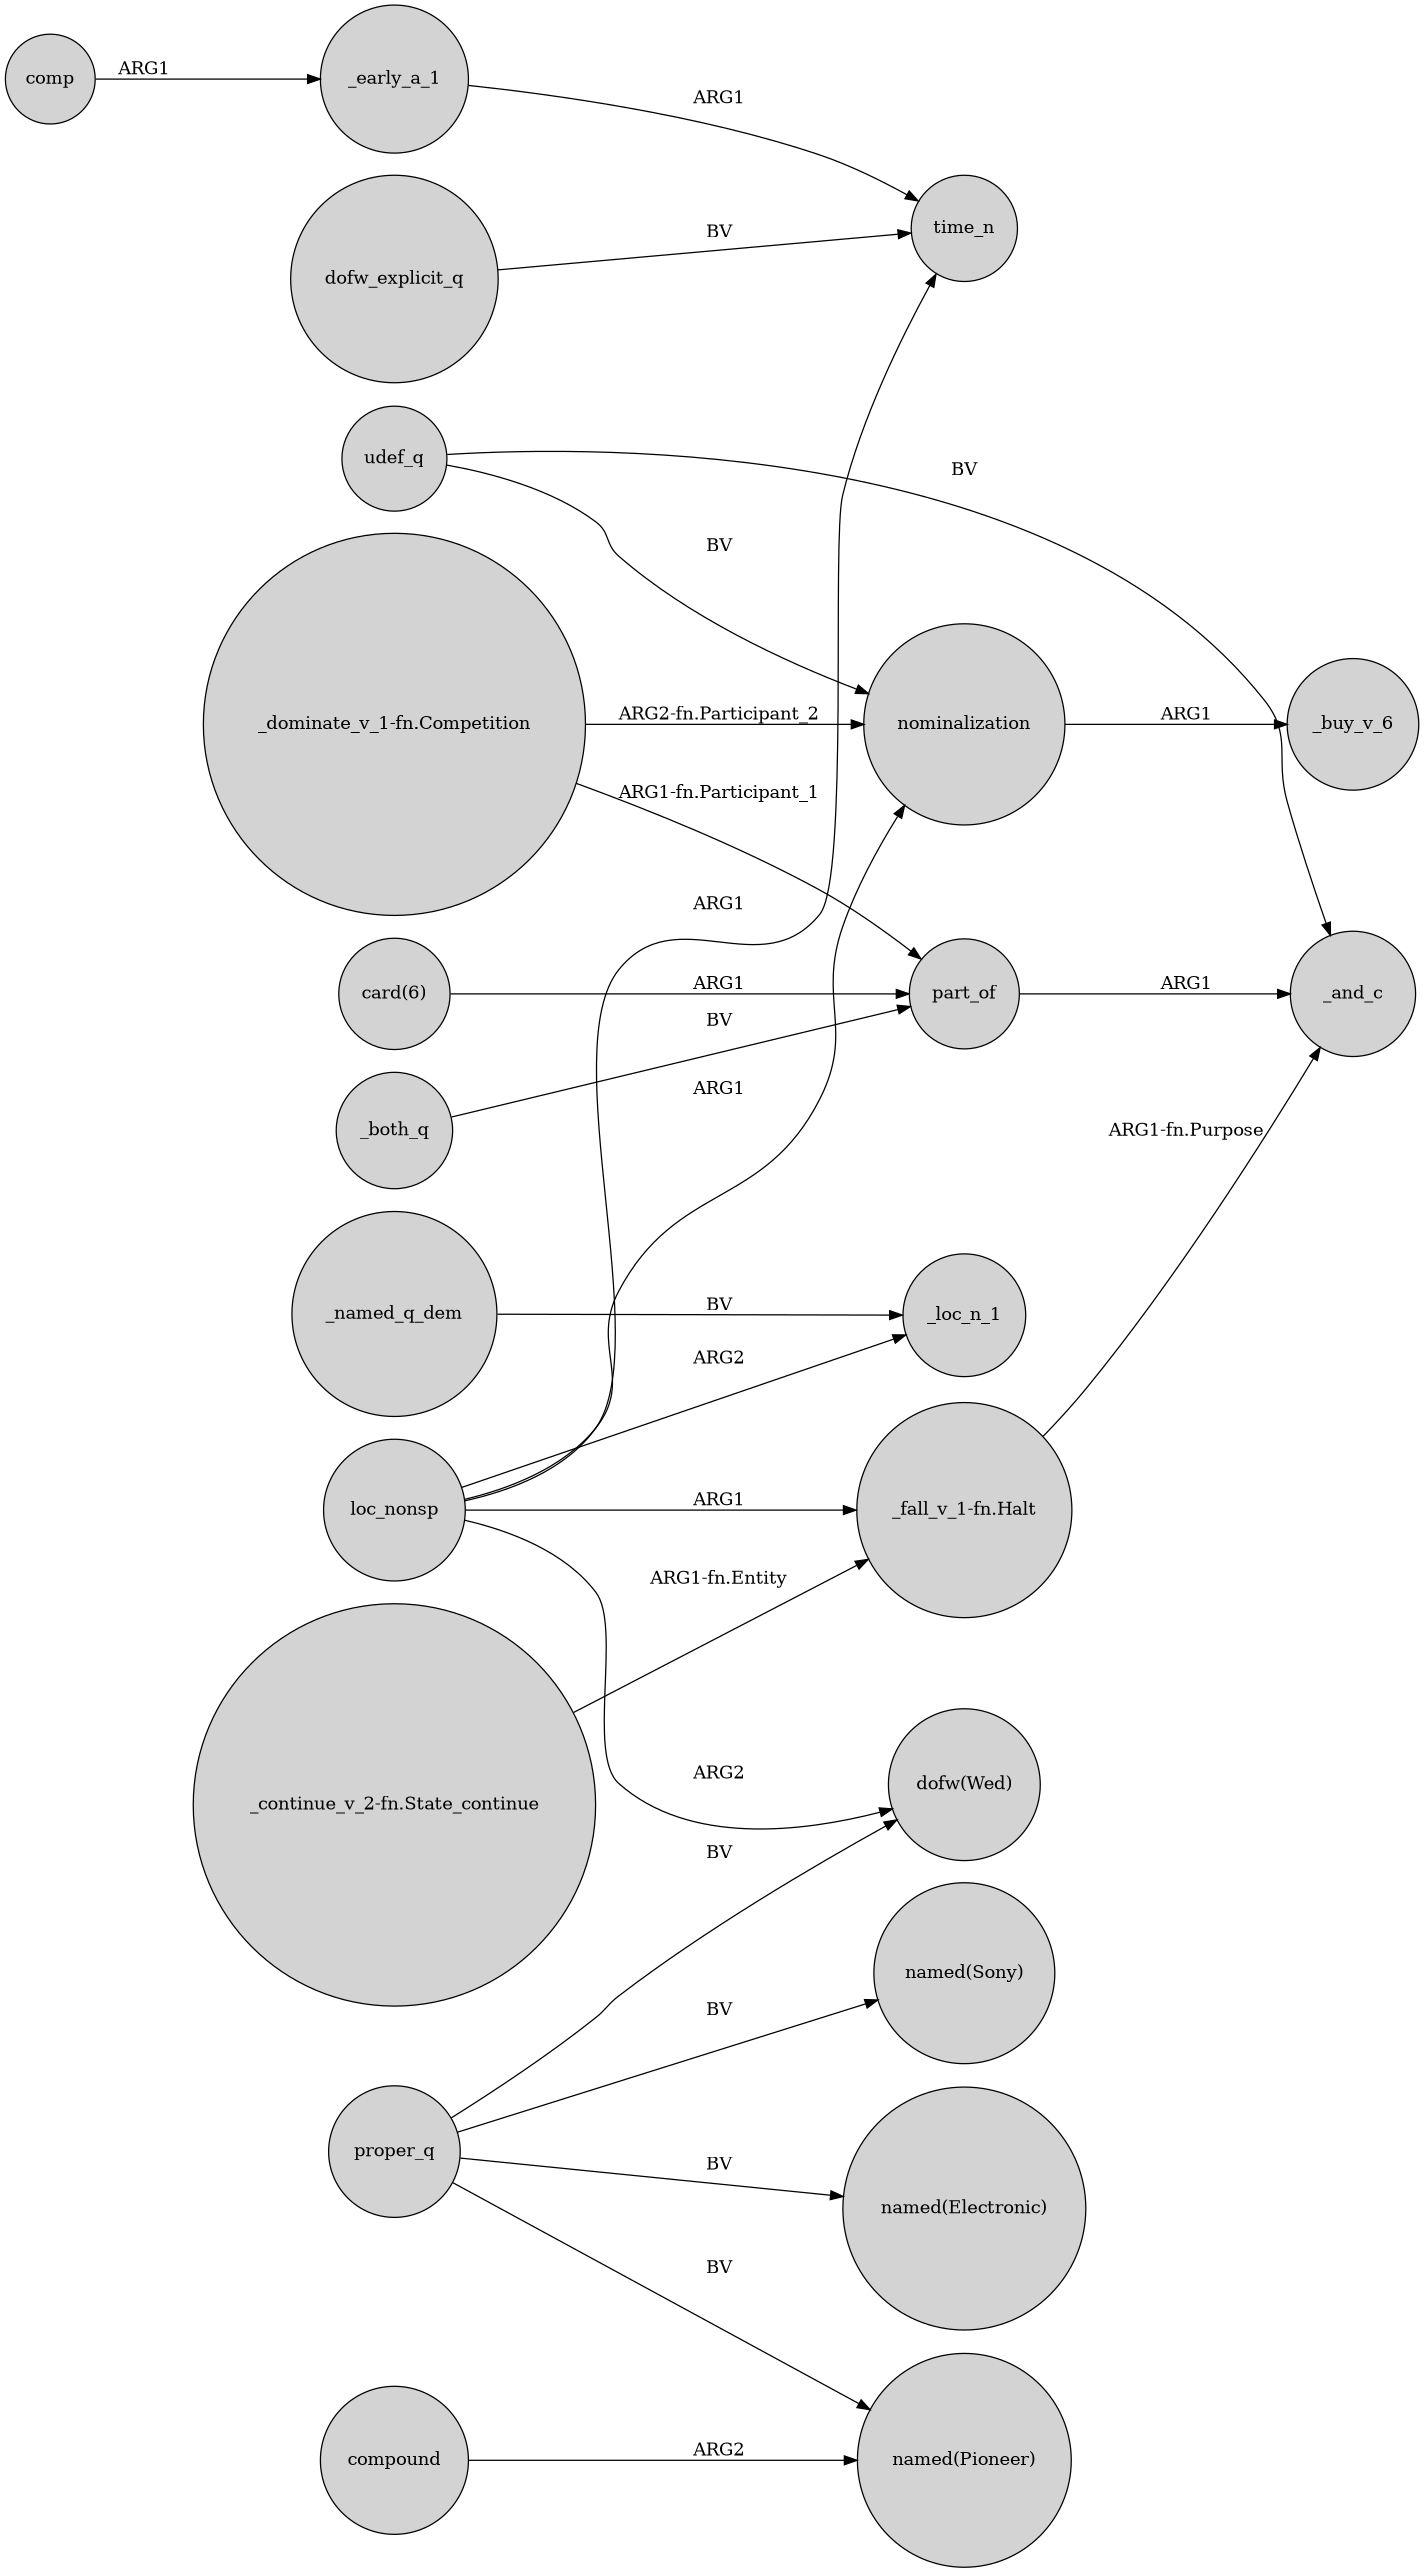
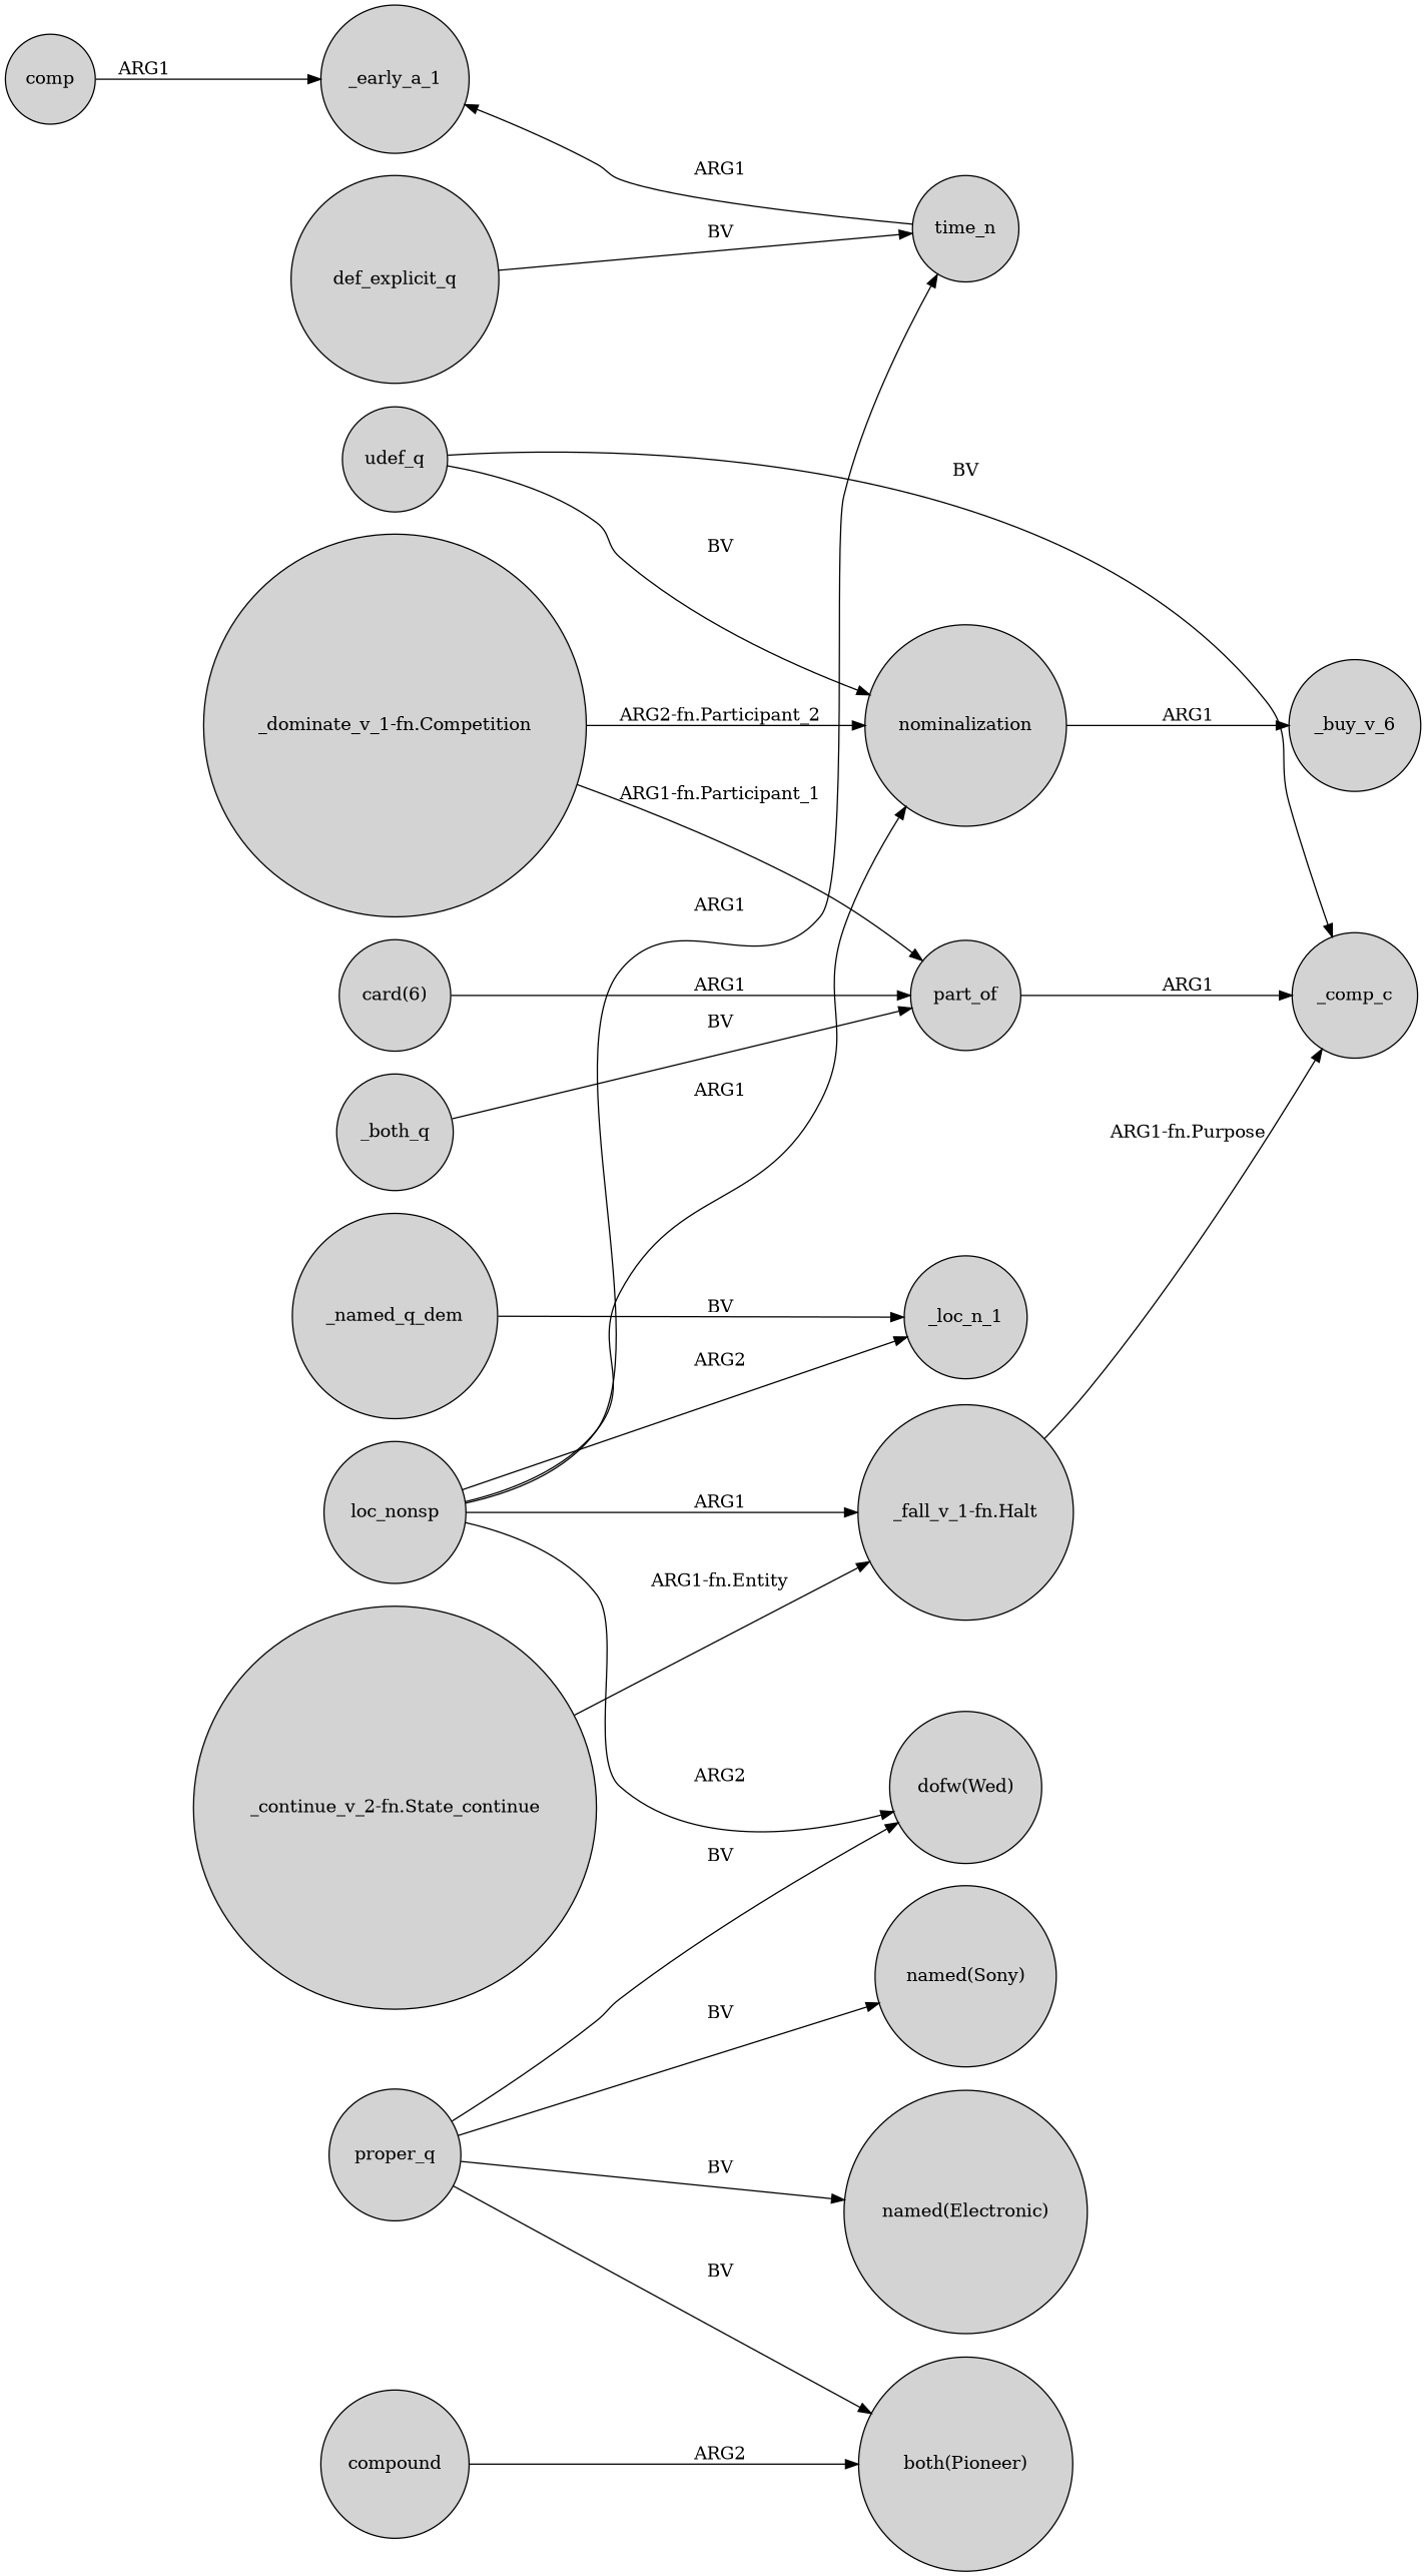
  digraph {
    rankdir=LR
    node [shape=circle style=filled]
    _early_a_1
    time_n
    n3 [label=_buy_v_6]
    nominalization
    "_fall_v_1-fn.Halt"
-   _and_c
+   _and_c [label=_comp_c]
    loc_nonsp
    "dofw(Wed)"
    n9 [label=_loc_n_1]
    "_dominate_v_1-fn.Competition"
    part_of
    udef_q
    comp
    "_continue_v_2-fn.State_continue"
    proper_q
-   "named(Pioneer)"
+   "named(Pioneer)" [label="both(Pioneer)"]
    "named(Sony)"
    "named(Electronic)"
    n19 [label="card(6)"]
    compound
    _both_q
    n22 [label=_named_q_dem]
-   def_explicit_q [label=dofw_explicit_q]
-   _early_a_1 -> time_n [label=ARG1]
+   def_explicit_q
+   time_n -> _early_a_1 [label=ARG1]
    nominalization -> n3 [label=ARG1]
    "_fall_v_1-fn.Halt" -> _and_c [label="ARG1-fn.Purpose"]
    loc_nonsp -> time_n [label=ARG1]
    loc_nonsp -> nominalization [label=ARG1]
    loc_nonsp -> "_fall_v_1-fn.Halt" [label=ARG1]
    loc_nonsp -> "dofw(Wed)" [label=ARG2]
    loc_nonsp -> n9 [label=ARG2]
    "_dominate_v_1-fn.Competition" -> nominalization [label="ARG2-fn.Participant_2"]
    "_dominate_v_1-fn.Competition" -> part_of [label="ARG1-fn.Participant_1"]
    part_of -> _and_c [label=ARG1]
    udef_q -> nominalization [label=BV]
    udef_q -> _and_c [label=BV]
    comp -> _early_a_1 [label=ARG1]
    "_continue_v_2-fn.State_continue" -> "_fall_v_1-fn.Halt" [label="ARG1-fn.Entity"]
    proper_q -> "dofw(Wed)" [label=BV]
    proper_q -> "named(Pioneer)" [label=BV]
    proper_q -> "named(Sony)" [label=BV]
    proper_q -> "named(Electronic)" [label=BV]
    n19 -> part_of [label=ARG1]
    compound -> "named(Pioneer)" [label=ARG2]
    _both_q -> part_of [label=BV]
    n22 -> n9 [label=BV]
    def_explicit_q -> time_n [label=BV]
  }
